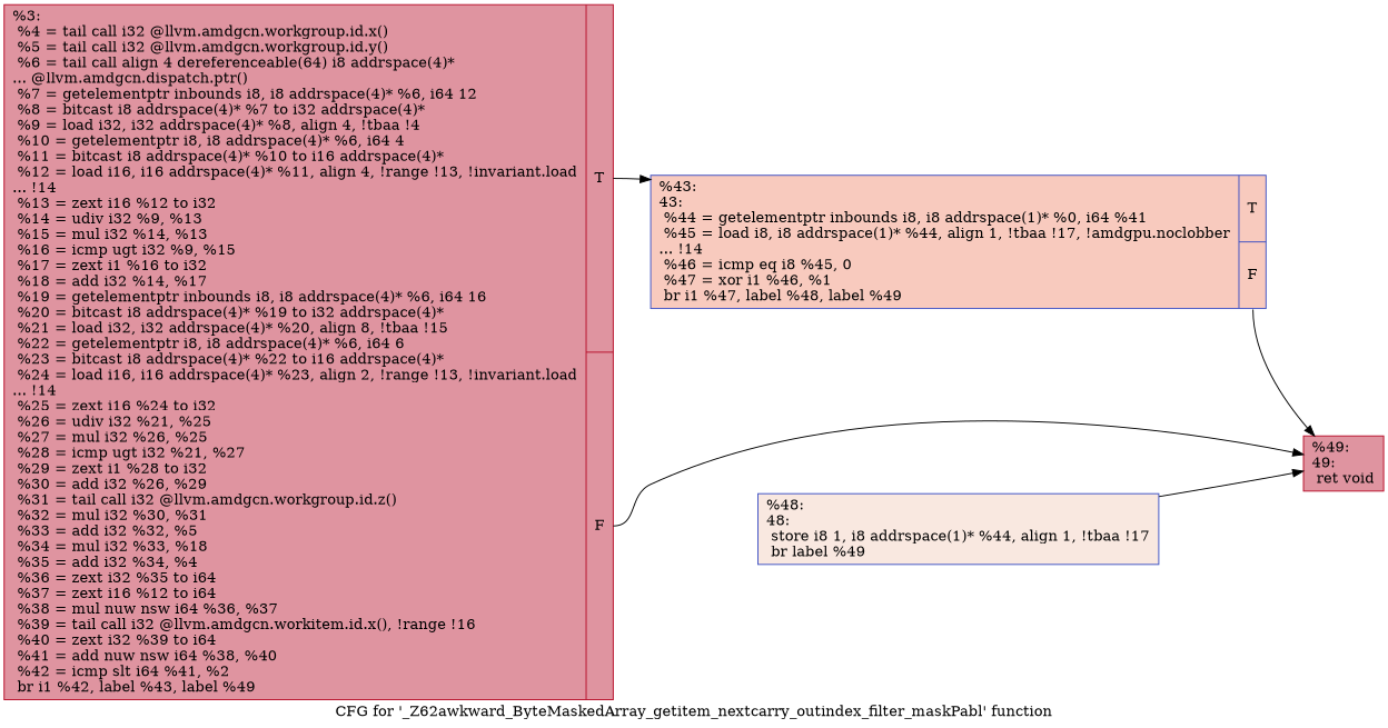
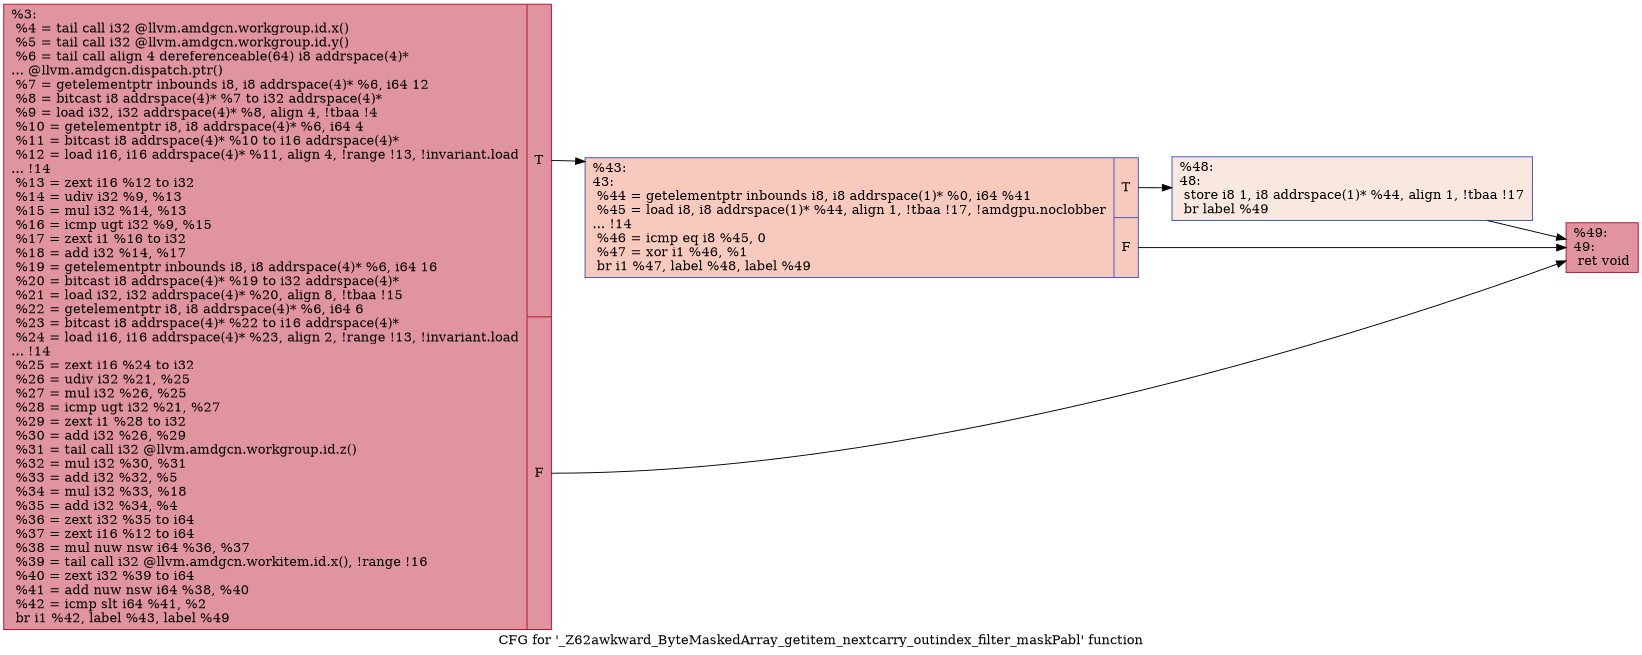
  digraph {
    label="CFG for '_Z62awkward_ByteMaskedArray_getitem_nextcarry_outindex_filter_maskPabl' function"
    rankdir=LR
    node [color="#b70d28ff" fillcolor="#b70d2870" shape=record style=filled]
    edge [tailport=s0]
    n1 [label="{%3:\l  %4 = tail call i32 @llvm.amdgcn.workgroup.id.x()\l  %5 = tail call i32 @llvm.amdgcn.workgroup.id.y()\l  %6 = tail call align 4 dereferenceable(64) i8 addrspace(4)*\l... @llvm.amdgcn.dispatch.ptr()\l  %7 = getelementptr inbounds i8, i8 addrspace(4)* %6, i64 12\l  %8 = bitcast i8 addrspace(4)* %7 to i32 addrspace(4)*\l  %9 = load i32, i32 addrspace(4)* %8, align 4, !tbaa !4\l  %10 = getelementptr i8, i8 addrspace(4)* %6, i64 4\l  %11 = bitcast i8 addrspace(4)* %10 to i16 addrspace(4)*\l  %12 = load i16, i16 addrspace(4)* %11, align 4, !range !13, !invariant.load\l... !14\l  %13 = zext i16 %12 to i32\l  %14 = udiv i32 %9, %13\l  %15 = mul i32 %14, %13\l  %16 = icmp ugt i32 %9, %15\l  %17 = zext i1 %16 to i32\l  %18 = add i32 %14, %17\l  %19 = getelementptr inbounds i8, i8 addrspace(4)* %6, i64 16\l  %20 = bitcast i8 addrspace(4)* %19 to i32 addrspace(4)*\l  %21 = load i32, i32 addrspace(4)* %20, align 8, !tbaa !15\l  %22 = getelementptr i8, i8 addrspace(4)* %6, i64 6\l  %23 = bitcast i8 addrspace(4)* %22 to i16 addrspace(4)*\l  %24 = load i16, i16 addrspace(4)* %23, align 2, !range !13, !invariant.load\l... !14\l  %25 = zext i16 %24 to i32\l  %26 = udiv i32 %21, %25\l  %27 = mul i32 %26, %25\l  %28 = icmp ugt i32 %21, %27\l  %29 = zext i1 %28 to i32\l  %30 = add i32 %26, %29\l  %31 = tail call i32 @llvm.amdgcn.workgroup.id.z()\l  %32 = mul i32 %30, %31\l  %33 = add i32 %32, %5\l  %34 = mul i32 %33, %18\l  %35 = add i32 %34, %4\l  %36 = zext i32 %35 to i64\l  %37 = zext i16 %12 to i64\l  %38 = mul nuw nsw i64 %36, %37\l  %39 = tail call i32 @llvm.amdgcn.workitem.id.x(), !range !16\l  %40 = zext i32 %39 to i64\l  %41 = add nuw nsw i64 %38, %40\l  %42 = icmp slt i64 %41, %2\l  br i1 %42, label %43, label %49\l|{<s0>T|<s1>F}}"]
    n2 [color="#3d50c3ff" fillcolor="#ef886b70" label="{%43:\l43:                                               \l  %44 = getelementptr inbounds i8, i8 addrspace(1)* %0, i64 %41\l  %45 = load i8, i8 addrspace(1)* %44, align 1, !tbaa !17, !amdgpu.noclobber\l... !14\l  %46 = icmp eq i8 %45, 0\l  %47 = xor i1 %46, %1\l  br i1 %47, label %48, label %49\l|{<s0>T|<s1>F}}"]
    n3 [label="{%49:\l49:                                               \l  ret void\l}"]
    n4 [color="#3d50c3ff" fillcolor="#f1ccb870" label="{%48:\l48:                                               \l  store i8 1, i8 addrspace(1)* %44, align 1, !tbaa !17\l  br label %49\l}"]
    n1 -> n2
    n1 -> n3 [tailport=s1]
    n2 -> n3 [tailport=s1]
+   n2 -> n4
    n4 -> n3 [tailport=""]
  }
